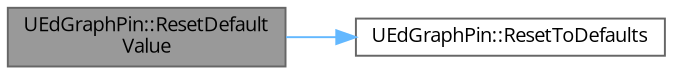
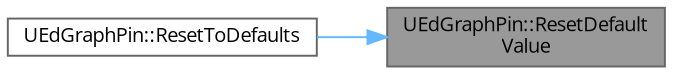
  digraph {
    rankdir=RL
    fontname="Open Sans"
    node [fontname="Open Sans" fontsize=10 shape=box style=filled]
    n1 [color=gray40 fillcolor=grey60 fontcolor=black height=0.2 label="UEdGraphPin::ResetDefault\lValue" width=0.4]
    n2 [color=grey40 fillcolor=white height=0.2 label="UEdGraphPin::ResetToDefaults" width=0.4]
-   n2 -> n1 [color=steelblue1 dir=back fontname="Open Sans" fontsize=10 labelfontname=Helvetica labelfontsize=10 style=solid]
+   n1 -> n2 [color=steelblue1 dir=back fontname="Open Sans" fontsize=10 labelfontname=Helvetica labelfontsize=10 style=solid]
  }
